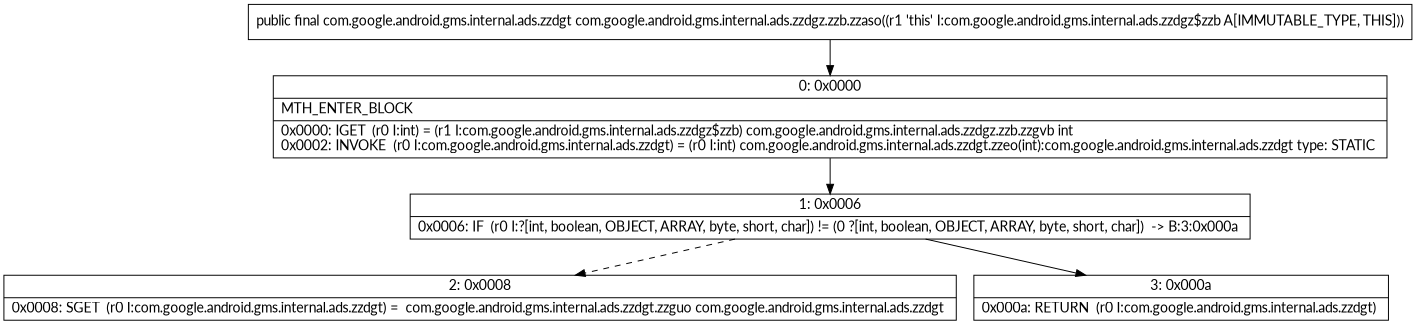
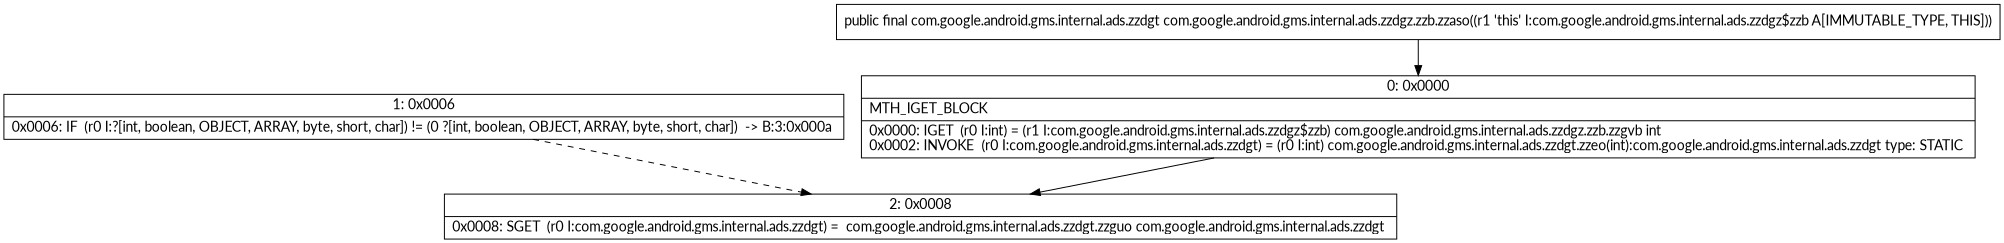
  digraph {
    fontname=Lato
    node [fontname=Lato shape=record]
    edge [fontname=Lato]
-   n1 [label="{0\:\ 0x0000|MTH_ENTER_BLOCK\l|0x0000: IGET  (r0 I:int) = (r1 I:com.google.android.gms.internal.ads.zzdgz$zzb) com.google.android.gms.internal.ads.zzdgz.zzb.zzgvb int \l0x0002: INVOKE  (r0 I:com.google.android.gms.internal.ads.zzdgt) = (r0 I:int) com.google.android.gms.internal.ads.zzdgt.zzeo(int):com.google.android.gms.internal.ads.zzdgt type: STATIC \l}"]
+   n1 [label="{0\:\ 0x0000|MTH_IGET_BLOCK\l|0x0000: IGET  (r0 I:int) = (r1 I:com.google.android.gms.internal.ads.zzdgz$zzb) com.google.android.gms.internal.ads.zzdgz.zzb.zzgvb int \l0x0002: INVOKE  (r0 I:com.google.android.gms.internal.ads.zzdgt) = (r0 I:int) com.google.android.gms.internal.ads.zzdgt.zzeo(int):com.google.android.gms.internal.ads.zzdgt type: STATIC \l}"]
    n2 [label="{1\:\ 0x0006|0x0006: IF  (r0 I:?[int, boolean, OBJECT, ARRAY, byte, short, char]) != (0 ?[int, boolean, OBJECT, ARRAY, byte, short, char])  \-\> B:3:0x000a \l}"]
    n3 [label="{2\:\ 0x0008|0x0008: SGET  (r0 I:com.google.android.gms.internal.ads.zzdgt) =  com.google.android.gms.internal.ads.zzdgt.zzguo com.google.android.gms.internal.ads.zzdgt \l}"]
-   n4 [label="{3\:\ 0x000a|0x000a: RETURN  (r0 I:com.google.android.gms.internal.ads.zzdgt) \l}"]
    n5 [label="{public final com.google.android.gms.internal.ads.zzdgt com.google.android.gms.internal.ads.zzdgz.zzb.zzaso((r1 'this' I:com.google.android.gms.internal.ads.zzdgz$zzb A[IMMUTABLE_TYPE, THIS])) }"]
-   n1 -> n2
+   n1 -> n3
    n2 -> n3 [style=dashed]
-   n2 -> n4
    n5 -> n1
  }
